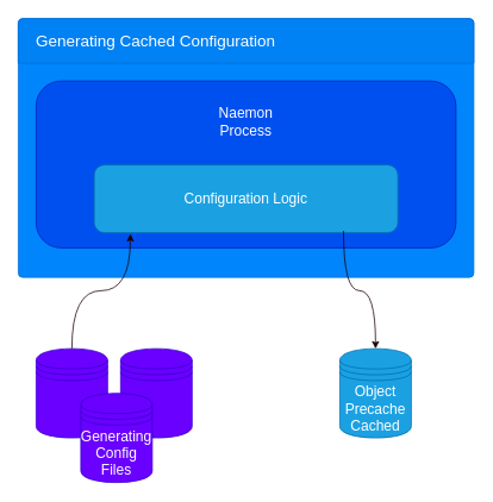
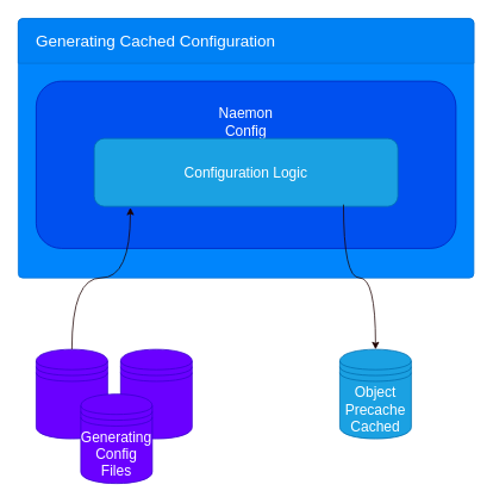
  <mxCell id="0" />
  <mxCell id="1" parent="0" />
  <mxCell id="2" value="" style="html=1;shadow=0;dashed=0;shape=mxgraph.bootstrap.rrect;rSize=5;strokeColor=#0071D5;html=1;whiteSpace=wrap;fillColor=#0085FC;fontColor=#ffffff;verticalAlign=bottom;align=left;spacing=20;spacingBottom=0;fontSize=14;" parent="1" vertex="1"><mxGeometry x="20" y="20" width="510" height="290" as="geometry" /></mxCell>
  <mxCell id="3" value="Generating Cached Configuration" style="html=1;shadow=0;dashed=0;shape=mxgraph.bootstrap.topButton;rSize=5;perimeter=none;whiteSpace=wrap;fillColor=#0081F4;strokeColor=#0071D5;fontColor=#ffffff;resizeWidth=1;fontSize=18;align=left;spacing=20;" parent="2" vertex="1"><mxGeometry width="510.0" height="50" relative="1" as="geometry" /></mxCell>
- <mxCell id="4" value="&lt;font style=&quot;font-size: 16px;&quot;&gt;Naemon&lt;/font&gt;&lt;div style=&quot;font-size: 16px;&quot;&gt;&lt;font style=&quot;font-size: 16px;&quot;&gt;Process&lt;/font&gt;&lt;/div&gt;&lt;div style=&quot;font-size: 16px;&quot;&gt;&lt;font style=&quot;font-size: 16px;&quot;&gt;&lt;br style=&quot;font-size: 16px;&quot;&gt;&lt;/font&gt;&lt;/div&gt;&lt;div style=&quot;font-size: 16px;&quot;&gt;&lt;font style=&quot;font-size: 16px;&quot;&gt;&lt;br style=&quot;font-size: 16px;&quot;&gt;&lt;/font&gt;&lt;/div&gt;&lt;div style=&quot;font-size: 16px;&quot;&gt;&lt;font style=&quot;font-size: 16px;&quot;&gt;&lt;br style=&quot;font-size: 16px;&quot;&gt;&lt;/font&gt;&lt;/div&gt;&lt;div style=&quot;font-size: 16px;&quot;&gt;&lt;font style=&quot;font-size: 16px;&quot;&gt;&lt;br style=&quot;font-size: 16px;&quot;&gt;&lt;/font&gt;&lt;/div&gt;&lt;div style=&quot;font-size: 16px;&quot;&gt;&lt;font style=&quot;font-size: 16px;&quot;&gt;&lt;br style=&quot;font-size: 16px;&quot;&gt;&lt;/font&gt;&lt;/div&gt;" style="rounded=1;whiteSpace=wrap;html=1;fillColor=#0050ef;fontColor=#ffffff;strokeColor=#001DBC;fontSize=16;" parent="2" vertex="1"><mxGeometry x="20" y="70" width="470" height="187.04" as="geometry" /></mxCell>
- <mxCell id="5" value="&lt;span style=&quot;font-size: 16px;&quot;&gt;Configuration Logic&lt;/span&gt;" style="rounded=1;whiteSpace=wrap;html=1;fillColor=#1ba1e2;fontColor=#ffffff;strokeColor=#006EAF;fontSize=16;" parent="2" vertex="1"><mxGeometry x="85" y="164.0" width="340" height="76" as="geometry" /></mxCell>
+ <mxCell id="4" value="&lt;font style=&quot;font-size: 16px;&quot;&gt;Naemon&lt;/font&gt;&lt;div style=&quot;font-size: 16px;&quot;&gt;&lt;font style=&quot;font-size: 16px;&quot;&gt;Config&lt;/font&gt;&lt;/div&gt;&lt;div style=&quot;font-size: 16px;&quot;&gt;&lt;font style=&quot;font-size: 16px;&quot;&gt;&lt;br style=&quot;font-size: 16px;&quot;&gt;&lt;/font&gt;&lt;/div&gt;&lt;div style=&quot;font-size: 16px;&quot;&gt;&lt;font style=&quot;font-size: 16px;&quot;&gt;&lt;br style=&quot;font-size: 16px;&quot;&gt;&lt;/font&gt;&lt;/div&gt;&lt;div style=&quot;font-size: 16px;&quot;&gt;&lt;font style=&quot;font-size: 16px;&quot;&gt;&lt;br style=&quot;font-size: 16px;&quot;&gt;&lt;/font&gt;&lt;/div&gt;&lt;div style=&quot;font-size: 16px;&quot;&gt;&lt;font style=&quot;font-size: 16px;&quot;&gt;&lt;br style=&quot;font-size: 16px;&quot;&gt;&lt;/font&gt;&lt;/div&gt;&lt;div style=&quot;font-size: 16px;&quot;&gt;&lt;font style=&quot;font-size: 16px;&quot;&gt;&lt;br style=&quot;font-size: 16px;&quot;&gt;&lt;/font&gt;&lt;/div&gt;" style="rounded=1;whiteSpace=wrap;html=1;fillColor=#0050ef;fontColor=#ffffff;strokeColor=#001DBC;fontSize=16;" parent="2" vertex="1"><mxGeometry x="20" y="70" width="470" height="187.04" as="geometry" /></mxCell>
+ <mxCell id="5" value="&lt;span style=&quot;font-size: 16px;&quot;&gt;Configuration Logic&lt;/span&gt;" style="rounded=1;whiteSpace=wrap;html=1;fillColor=#1ba1e2;fontColor=#ffffff;strokeColor=#006EAF;fontSize=16;" parent="2" vertex="1"><mxGeometry x="85" y="134" width="340" height="76" as="geometry" /></mxCell>
  <mxCell id="6" value="" style="shape=datastore;whiteSpace=wrap;html=1;fillColor=#6a00ff;strokeColor=#3700CC;fontColor=#ffffff;" parent="1" vertex="1"><mxGeometry x="40" y="390" width="80" height="100" as="geometry" /></mxCell>
  <mxCell id="7" value="" style="shape=datastore;whiteSpace=wrap;html=1;fillColor=#6a00ff;strokeColor=#3700CC;fontColor=#ffffff;" parent="1" vertex="1"><mxGeometry x="134.59" y="390" width="80" height="100" as="geometry" /></mxCell>
  <mxCell id="8" value="Generating&lt;div style=&quot;font-size: 16px;&quot;&gt;Config&lt;/div&gt;&lt;div style=&quot;font-size: 16px;&quot;&gt;Files&lt;/div&gt;" style="shape=datastore;whiteSpace=wrap;html=1;fillColor=#6a00ff;strokeColor=#3700CC;fontColor=#ffffff;fontSize=16;" parent="1" vertex="1"><mxGeometry x="90" y="440" width="80" height="100" as="geometry" /></mxCell>
  <mxCell id="9" value="&lt;div style=&quot;font-size: 16px;&quot;&gt;Object&lt;/div&gt;&lt;div style=&quot;font-size: 16px;&quot;&gt;Precache&lt;/div&gt;&lt;div style=&quot;font-size: 16px;&quot;&gt;Cached&lt;/div&gt;" style="shape=datastore;whiteSpace=wrap;html=1;fillColor=#1ba1e2;strokeColor=#006EAF;fontColor=#ffffff;fontSize=16;" parent="1" vertex="1"><mxGeometry x="380" y="390" width="80" height="100" as="geometry" /></mxCell>
  <mxCell id="10" style="edgeStyle=orthogonalEdgeStyle;rounded=0;orthogonalLoop=1;jettySize=auto;html=1;entryX=0.119;entryY=1.018;entryDx=0;entryDy=0;entryPerimeter=0;curved=1;strokeColor=#1D0101;" parent="1" source="6" target="5" edge="1"><mxGeometry relative="1" as="geometry" /></mxCell>
  <mxCell id="11" style="edgeStyle=orthogonalEdgeStyle;rounded=0;orthogonalLoop=1;jettySize=auto;html=1;entryX=0.821;entryY=0.974;entryDx=0;entryDy=0;entryPerimeter=0;startArrow=classic;startFill=1;endArrow=none;endFill=0;curved=1;strokeColor=#1D0101;" parent="1" source="9" target="5" edge="1"><mxGeometry relative="1" as="geometry" /></mxCell>
